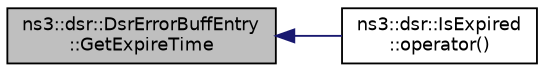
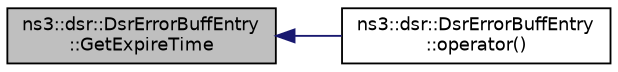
  digraph {
    rankdir=LR
    node [color=black fontname=Helvetica fontsize=10 shape=record style=filled]
    n1 [fillcolor=grey75 fontcolor=black height=0.2 label="ns3::dsr::DsrErrorBuffEntry\l::GetExpireTime" width=0.4]
-   n2 [fillcolor=white height=0.2 label="ns3::dsr::IsExpired\l::operator()" width=0.4]
+   n2 [fillcolor=white height=0.2 label="ns3::dsr::DsrErrorBuffEntry\l::operator()" width=0.4]
    n1 -> n2 [color=midnightblue dir=back fontname=Helvetica fontsize=10 labelfontname=Helvetica labelfontsize=10 style=solid]
  }
